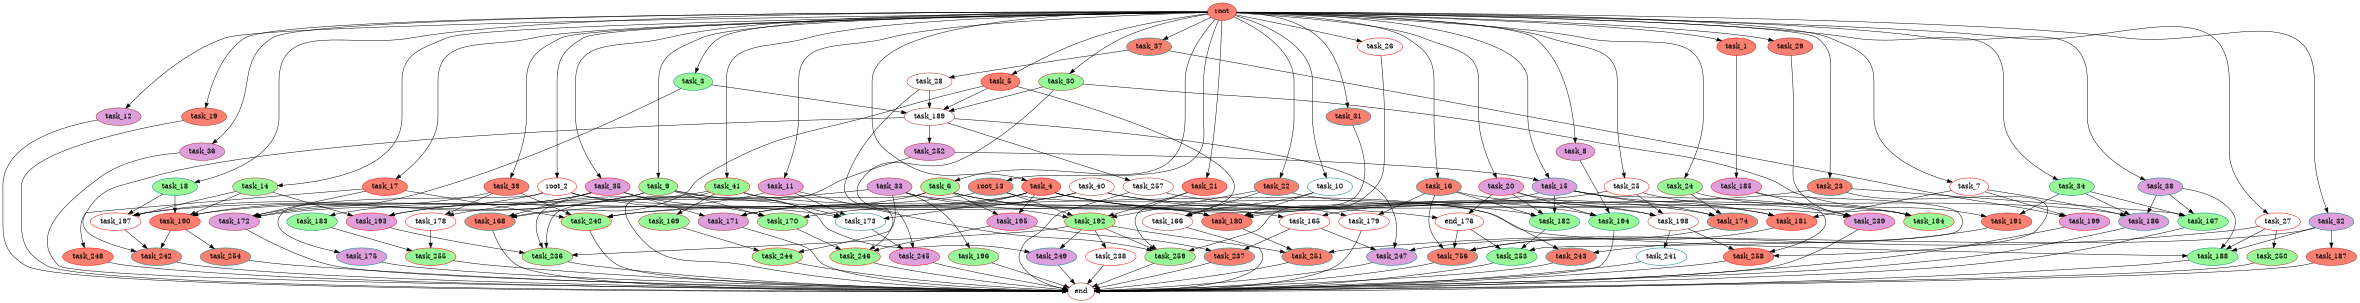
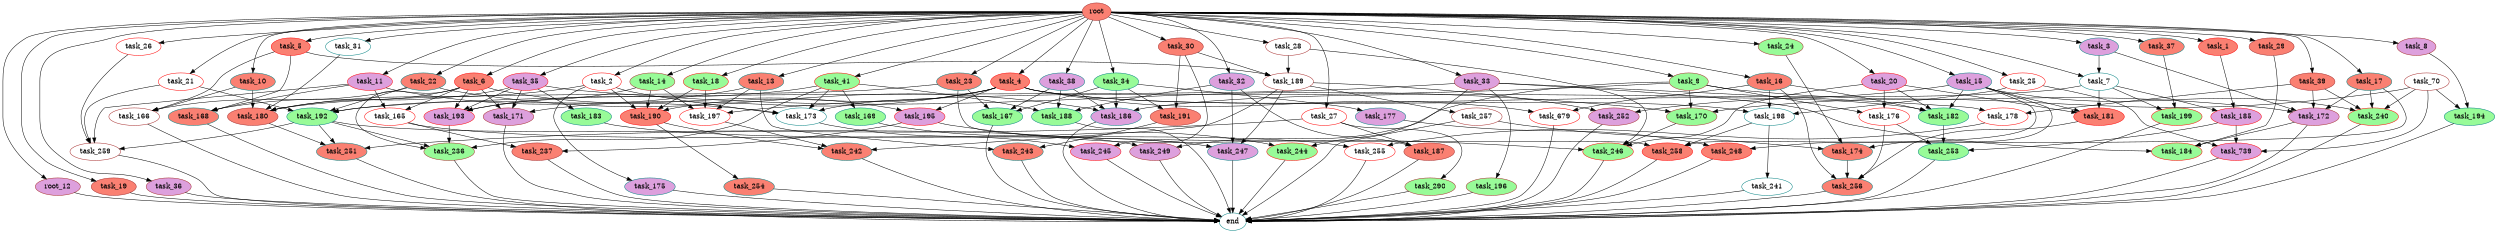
  digraph {
    node [color=red fillcolor=salmon style=filled]
    root [color=brown]
    task_1
-   task_2 [fillcolor=white label=root_2]
-   task_3 [color=teal fillcolor=palegreen]
+   task_2 [fillcolor=white]
+   task_3 [color=teal fillcolor=plum]
    task_4
    task_5
-   task_6 [fillcolor=palegreen]
-   task_7 [fillcolor=white]
+   task_6
+   task_7 [color=teal fillcolor=white]
    task_8 [color=brown fillcolor=plum]
    task_9 [color=brown fillcolor=palegreen]
-   task_10 [color=teal fillcolor=white]
+   task_10 [color=teal]
    task_11 [fillcolor=plum]
-   task_12 [color=brown fillcolor=plum]
-   task_13 [color=teal label=root_13]
+   task_12 [color=brown fillcolor=plum label=root_12]
+   task_13 [color=teal]
    task_14 [color=brown fillcolor=palegreen]
    task_15 [color=teal fillcolor=plum]
    task_16 [color=teal]
-   task_17
-   task_18 [color=teal fillcolor=palegreen]
+   task_17 [color=teal]
+   task_18 [fillcolor=palegreen]
    task_19 [color=brown]
    task_20 [fillcolor=plum]
-   task_21
+   task_21 [fillcolor=white]
    task_22 [color=teal]
    task_23 [color=teal]
    task_24 [color=brown fillcolor=palegreen]
    task_25 [fillcolor=white]
    task_26 [fillcolor=white]
    task_27 [fillcolor=white]
    task_28 [color=brown fillcolor=white]
    task_29 [color=brown]
-   task_30 [color=brown fillcolor=palegreen]
-   task_31 [color=teal]
+   task_30 [color=brown]
+   task_31 [color=teal fillcolor=white]
    task_32 [color=teal fillcolor=plum]
    task_33 [color=brown fillcolor=plum]
    task_34 [color=teal fillcolor=palegreen]
    task_35 [fillcolor=plum]
    task_36 [color=brown fillcolor=plum]
    task_37 [color=teal]
    task_38 [color=teal fillcolor=plum]
    task_39 [color=brown]
    task_41 [fillcolor=palegreen]
    task_185 [fillcolor=plum]
    task_173 [color=teal fillcolor=white]
    task_175 [color=teal fillcolor=plum]
    task_180 [color=brown]
    task_190
    task_172 [color=brown fillcolor=plum]
    task_189 [color=brown fillcolor=white]
    task_171 [color=brown fillcolor=plum]
-   task_179 [fillcolor=white]
+   task_179 [fillcolor=white label=task_679]
    task_182 [color=teal fillcolor=palegreen]
    task_195 [fillcolor=plum]
-   task_198 [color=brown fillcolor=white]
+   task_198 [color=teal fillcolor=white]
    task_166 [color=brown fillcolor=white]
    task_168 [color=teal]
    task_165 [fillcolor=white]
    task_193 [fillcolor=plum]
    task_236 [color=brown fillcolor=palegreen]
    task_181
    task_186 [color=teal fillcolor=plum]
-   task_199 [fillcolor=plum]
+   task_199 [fillcolor=palegreen]
    task_194 [color=teal fillcolor=palegreen]
    task_170 [color=brown fillcolor=palegreen]
-   task_176 [fillcolor=white label=end_176]
+   task_176 [fillcolor=white]
    task_197 [fillcolor=white]
-   task_249 [color=teal fillcolor=plum]
-   task_259 [color=brown fillcolor=palegreen]
-   end [color=brown fillcolor=white]
-   task_192 [fillcolor=palegreen]
+   task_249 [color=brown fillcolor=plum]
+   task_259 [color=brown fillcolor=white]
+   end [color=teal fillcolor=white]
+   task_192 [color=teal fillcolor=palegreen]
    task_243 [color=teal]
    task_174 [color=teal]
    task_240 [fillcolor=palegreen]
    task_252 [color=brown fillcolor=plum]
    task_258
-   task_256 [color=teal label=task_756]
+   task_256 [color=teal]
    task_248
    task_167 [color=teal fillcolor=palegreen]
    task_184 [fillcolor=palegreen]
-   task_239 [fillcolor=plum]
+   task_239 [fillcolor=plum label=task_739]
    task_188 [color=teal fillcolor=palegreen]
-   task_250 [color=brown fillcolor=palegreen]
+   task_250 [color=brown fillcolor=palegreen label=task_290]
    task_251 [color=teal]
    task_246 [fillcolor=palegreen]
    task_191 [color=brown]
    task_245 [fillcolor=plum]
    task_187 [color=brown]
    task_247 [color=teal fillcolor=plum]
    task_178 [fillcolor=white]
    task_196 [color=brown fillcolor=palegreen]
    task_244 [fillcolor=palegreen]
+   task_177 [color=teal fillcolor=plum]
    task_183 [color=teal fillcolor=palegreen]
-   task_40 [color=brown fillcolor=white]
-   task_169 [color=brown fillcolor=palegreen]
+   task_40 [color=brown fillcolor=white label=task_70]
+   task_169 [color=teal fillcolor=palegreen]
    task_253 [color=teal fillcolor=palegreen]
    task_242 [color=teal]
    task_254 [color=teal]
    task_257 [color=brown fillcolor=white]
-   task_237 [color=teal]
+   task_237 [color=brown]
    task_241 [color=teal fillcolor=white]
-   task_238 [fillcolor=white]
-   task_255 [fillcolor=palegreen]
+   task_255 [fillcolor=white]
    root -> task_1
    root -> task_2
    root -> task_3
    root -> task_4
    root -> task_5
    root -> task_6
    root -> task_7
    root -> task_8
    root -> task_9
    root -> task_10
    root -> task_11
    root -> task_12
    root -> task_13
    root -> task_14
    root -> task_15
    root -> task_16
    root -> task_17
    root -> task_18
    root -> task_19
    root -> task_20
    root -> task_21
    root -> task_22
    root -> task_23
    root -> task_24
    root -> task_25
    root -> task_26
    root -> task_27
-   task_37 -> task_28
+   root -> task_28
    root -> task_29
    root -> task_30
    root -> task_31
    root -> task_32
+   root -> task_33
    root -> task_34
    root -> task_35
    root -> task_36
    root -> task_37
    root -> task_38
    root -> task_39
    root -> task_41
    task_1 -> task_185
    task_2 -> task_173
    task_2 -> task_175
    task_2 -> task_180
    task_2 -> task_190
    task_3 -> task_172
-   task_3 -> task_189
+   task_3 -> task_7
    task_4 -> task_173
    task_4 -> task_190
    task_4 -> task_171
    task_4 -> task_179
    task_4 -> task_182
    task_4 -> task_195
    task_4 -> task_198
    task_5 -> task_189
    task_5 -> task_166
    task_5 -> task_168
    task_6 -> task_180
    task_6 -> task_171
    task_6 -> task_195
    task_6 -> task_165
+   task_6 -> task_193
    task_6 -> task_236
+   task_7 -> task_185
    task_7 -> task_181
    task_7 -> task_186
    task_7 -> task_199
    task_8 -> task_194
    task_9 -> task_172
    task_9 -> task_170
    task_9 -> task_176
    task_9 -> task_197
    task_9 -> task_249
    task_10 -> task_180
    task_10 -> task_166
    task_11 -> task_173
    task_11 -> task_168
    task_11 -> task_259
    task_12 -> end
    task_13 -> task_197
    task_13 -> task_192
    task_13 -> task_243
    task_14 -> task_190
    task_14 -> task_193
    task_14 -> task_197
    task_15 -> task_182
    task_15 -> task_181
    task_15 -> task_174
    task_15 -> task_240
-   task_252 -> task_15
+   task_15 -> task_252
    task_15 -> task_258
    task_16 -> task_179
    task_16 -> task_182
    task_16 -> task_198
    task_16 -> task_256
    task_17 -> task_172
    task_17 -> task_240
    task_17 -> task_248
    task_18 -> task_190
    task_18 -> task_197
    task_19 -> end
    task_20 -> task_182
    task_20 -> task_181
-   task_20 -> task_194
+   task_20 -> task_246
    task_20 -> task_176
    task_21 -> task_259
    task_21 -> task_192
    task_22 -> task_166
    task_22 -> task_186
    task_22 -> task_192
    task_23 -> task_180
    task_23 -> task_258
    task_23 -> task_167
    task_24 -> task_174
-   task_24 -> task_184
+   task_172 -> task_184
    task_25 -> task_198
-   task_25 -> task_165
+   task_11 -> task_165
    task_25 -> task_239
    task_26 -> task_259
-   task_27 -> task_188
+   task_27 -> task_187
    task_27 -> task_250
    task_27 -> task_251
    task_28 -> task_189
    task_28 -> task_246
    task_29 -> task_184
    task_30 -> task_189
    task_30 -> task_191
    task_30 -> task_245
    task_31 -> task_180
    task_32 -> task_188
    task_32 -> task_187
    task_32 -> task_247
    task_33 -> task_192
    task_33 -> task_184
    task_33 -> task_178
    task_33 -> task_196
    task_33 -> task_244
    task_34 -> task_186
    task_34 -> task_167
    task_34 -> task_191
+   task_34 -> task_177
    task_35 -> task_171
    task_35 -> task_168
    task_35 -> task_193
    task_35 -> task_170
    task_35 -> task_183
    task_36 -> end
    task_37 -> task_199
    task_38 -> task_186
    task_38 -> task_167
    task_38 -> task_188
    task_39 -> task_172
    task_39 -> task_240
    task_39 -> task_178
    task_41 -> task_173
    task_41 -> task_193
    task_41 -> task_236
    task_41 -> task_188
    task_41 -> task_169
    task_185 -> task_239
    task_185 -> task_253
    task_173 -> task_245
    task_175 -> end
    task_180 -> task_251
    task_190 -> task_242
    task_190 -> task_254
    task_172 -> end
    task_189 -> task_252
    task_189 -> task_247
    task_189 -> task_242
    task_189 -> task_257
    task_171 -> end
    task_179 -> end
    task_182 -> task_253
    task_195 -> task_246
    task_195 -> task_237
    task_198 -> task_258
    task_198 -> task_241
    task_166 -> end
    task_168 -> end
    task_165 -> task_247
    task_165 -> task_237
    task_193 -> task_236
    task_236 -> end
    task_181 -> task_256
    task_186 -> end
    task_199 -> end
    task_194 -> end
    task_170 -> task_246
    task_176 -> task_256
    task_176 -> task_253
    task_197 -> task_242
    task_249 -> end
    task_259 -> end
    task_192 -> task_236
    task_192 -> task_249
    task_192 -> task_259
    task_192 -> task_251
-   task_192 -> task_238
    task_243 -> end
    task_174 -> task_256
    task_240 -> end
    task_252 -> end
    task_258 -> end
    task_256 -> end
    task_248 -> end
    task_167 -> end
    task_239 -> end
    task_188 -> end
    task_250 -> end
    task_251 -> end
    task_246 -> end
    task_191 -> task_243
    task_245 -> end
    task_187 -> end
    task_247 -> end
    task_178 -> task_255
    task_196 -> end
    task_244 -> end
+   task_177 -> task_248
    task_183 -> task_255
    task_40 -> task_194
    task_40 -> task_170
    task_40 -> task_240
    task_40 -> task_239
    task_169 -> task_244
    task_253 -> end
    task_242 -> end
    task_254 -> end
    task_257 -> end
    task_257 -> task_174
    task_237 -> end
    task_241 -> end
-   task_238 -> end
    task_255 -> end
  }
